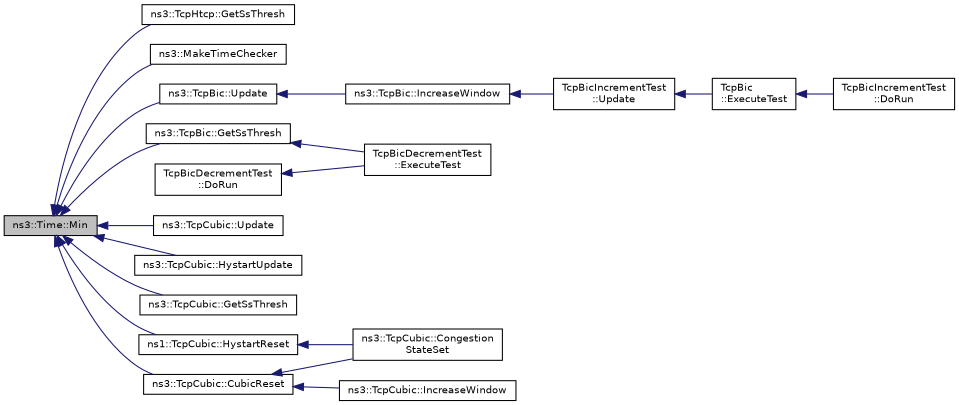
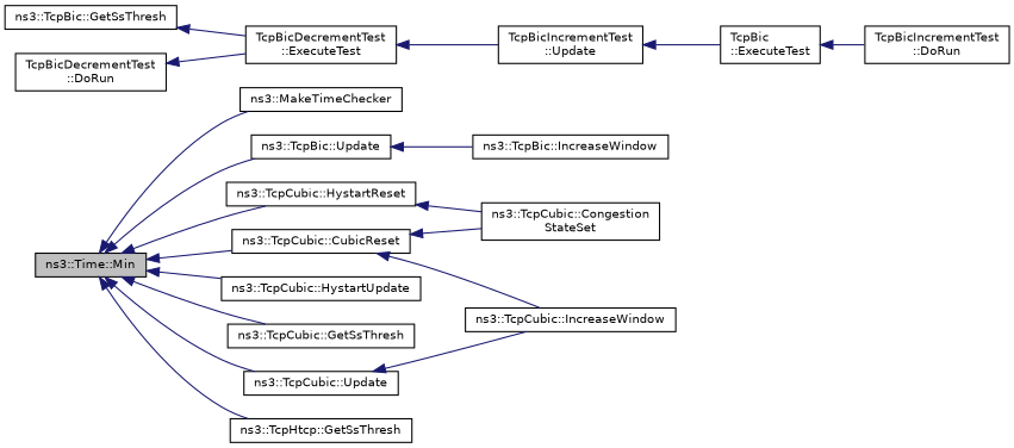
  digraph {
    rankdir=LR
    node [color=black fillcolor=white fontname=Helvetica fontsize=10 shape=record style=filled]
    edge [color=midnightblue dir=back fontname=Helvetica fontsize=10 labelfontname=Helvetica labelfontsize=10 style=solid]
    n1 [fillcolor=grey75 fontcolor=black height=0.2 label="ns3::Time::Min" width=0.4]
    n2 [height=0.2 label="ns3::MakeTimeChecker" width=0.4]
    n3 [height=0.2 label="ns3::TcpBic::Update" width=0.4]
    n4 [height=0.2 label="ns3::TcpBic::GetSsThresh" width=0.4]
-   n5 [height=0.2 label="ns1::TcpCubic::HystartReset" width=0.4]
+   n5 [height=0.2 label="ns3::TcpCubic::HystartReset" width=0.4]
    n6 [height=0.2 label="ns3::TcpCubic::Update" width=0.4]
    n7 [height=0.2 label="ns3::TcpCubic::HystartUpdate" width=0.4]
    n8 [height=0.2 label="ns3::TcpCubic::GetSsThresh" width=0.4]
    n9 [height=0.2 label="ns3::TcpCubic::CubicReset" width=0.4]
    n10 [height=0.2 label="ns3::TcpHtcp::GetSsThresh" width=0.4]
    n11 [height=0.2 label="ns3::TcpBic::IncreaseWindow" width=0.4]
    n12 [height=0.2 label="TcpBicDecrementTest\l::ExecuteTest" width=0.4]
    n13 [height=0.2 label="ns3::TcpCubic::Congestion\lStateSet" width=0.4]
    n14 [height=0.2 label="ns3::TcpCubic::IncreaseWindow" width=0.4]
    n15 [height=0.2 label="TcpBicIncrementTest\l::Update" width=0.4]
    n16 [height=0.2 label="TcpBic\l::ExecuteTest" width=0.4]
    n17 [height=0.2 label="TcpBicIncrementTest\l::DoRun" width=0.4]
    n18 [height=0.2 label="TcpBicDecrementTest\l::DoRun" width=0.4]
    n1 -> n2
    n1 -> n3
-   n1 -> n4
    n1 -> n5
    n1 -> n6
    n1 -> n7
    n1 -> n8
    n1 -> n9
    n1 -> n10
    n3 -> n11
    n4 -> n12
    n5 -> n13
+   n6 -> n14
    n9 -> n13
    n9 -> n14
-   n11 -> n15
+   n12 -> n15
    n15 -> n16
    n16 -> n17
    n18 -> n12
  }
